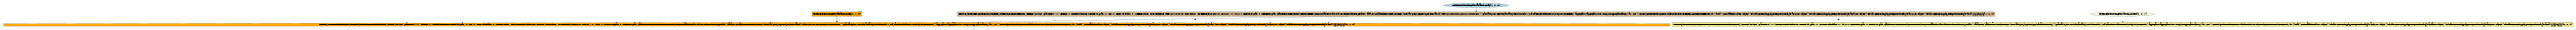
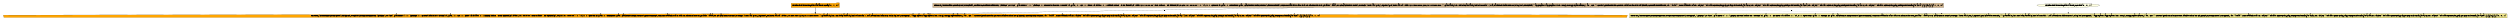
  digraph {
    node [fillcolor=orange shape=ellipse style=filled]
    edge [style=solid]
-   n1 [fillcolor=lightblue label="testTimeseriesLosAngelesViaPlannerConfig['1', '0', '0']"]
    n2 [fillcolor=tan label="testQuery(PLANNER_CONFIG_LOS_ANGELES,QUERY_CONTEXT_DEFAULT,\"SELECT SUM(cnt), gran FROM (\" + \" SELECT\" + \" FLOOR(__time TO MONTH) AS gran,\" + \" cnt\" + \" FROM druid.foo\" + \" WHERE __time >= TIME_PARSE('1999-12-01 00:00:00') AND __time < TIME_PARSE('2002-01-01 00:00:00')\" + \") AS x\" + \"GROUP BY gran\" + \"ORDER BY gran\",CalciteTests.REGULAR_USER_AUTH_RESULT,ImmutableList.of(Druids.newTimeseriesQueryBuilder().dataSource(CalciteTests.DATASOURCE1).intervals(querySegmentSpec(Intervals.of(\"1999-12-01T00-08:00/2002-01-01T00-08:00\"))).granularity(new PeriodGranularity(Period.months(1),null,DateTimes.inferTzFromString(LOS_ANGELES))).aggregators(aggregators(new LongSumAggregatorFactory(\"a0\",\"cnt\"))).context(getTimeseriesContextWithFloorTime(TIMESERIES_CONTEXT_DEFAULT,\"d0\")).build()),ImmutableList.of(new Object((((edu.fdu.CPPDG.tinypdg.pe.ExpressionInfo@97a202,new Object((((edu.fdu.CPPDG.tinypdg.pe.ExpressionInfo@97a20a,new Object((((edu.fdu.CPPDG.tinypdg.pe.ExpressionInfo@97a212,new Object((((edu.fdu.CPPDG.tinypdg.pe.ExpressionInfo@97a21a))@@@3@@@['1', '0', '0']" shape=note]
    n3 [label="testQuery(PLANNER_CONFIG_LOS_ANGELES,QUERY_CONTEXT_DEFAULT,\"SELECT SUM(cnt), gran FROM (\" + \" SELECT\" + \" FLOOR(__time TO MONTH) AS gran,\" + \" cnt\" + \" FROM druid.foo\" + \" WHERE __time >= TIME_PARSE('1999-12-01 00:00:00') AND __time < TIME_PARSE('2002-01-01 00:00:00')\" + \") AS x\" + \"GROUP BY gran\" + \"ORDER BY gran\",CalciteTests.REGULAR_USER_AUTH_RESULT,ImmutableList.of(Druids.newTimeseriesQueryBuilder().dataSource(CalciteTests.DATASOURCE1).intervals(querySegmentSpec(Intervals.of(\"1999-12-01T00-08:00/2002-01-01T00-08:00\"))).granularity(new PeriodGranularity(Period.months(1),null,DateTimes.inferTzFromString(LOS_ANGELES))).aggregators(aggregators(new LongSumAggregatorFactory(\"a0\",\"cnt\"))).context(getTimeseriesContextWithFloorTime(TIMESERIES_CONTEXT_BY_GRAN,\"d0\")).build()),ImmutableList.of(new Object((((edu.fdu.CPPDG.tinypdg.pe.ExpressionInfo@97a26c,new Object((((edu.fdu.CPPDG.tinypdg.pe.ExpressionInfo@97a274,new Object((((edu.fdu.CPPDG.tinypdg.pe.ExpressionInfo@97a27c,new Object((((edu.fdu.CPPDG.tinypdg.pe.ExpressionInfo@97a284))@@@3@@@['0', '1', '0']" shape=house]
    n4 [fillcolor=lightyellow label="testTimeseriesLosAngelesViaQueryContext['0', '0', '1']"]
    n5 [fillcolor=khaki label="testQuery(PLANNER_CONFIG_DEFAULT,QUERY_CONTEXT_LOS_ANGELES,\"SELECT SUM(cnt), gran FROM (\" + \" SELECT FLOOR(__time TO MONTH) AS gran,\" + \" cnt FROM druid.foo\" + \") AS x\" + \"GROUP BY gran\" + \"ORDER BY gran\",CalciteTests.REGULAR_USER_AUTH_RESULT,ImmutableList.of(Druids.newTimeseriesQueryBuilder().dataSource(CalciteTests.DATASOURCE1).intervals(querySegmentSpec(Filtration.eternity())).granularity(new PeriodGranularity(Period.months(1),null,DateTimes.inferTzFromString(LOS_ANGELES))).aggregators(aggregators(new LongSumAggregatorFactory(\"a0\",\"cnt\"))).context(getTimeseriesContextWithFloorTime(TIMESERIES_CONTEXT_LOS_ANGELES,\"d0\")).build()),ImmutableList.of(new Object((((edu.fdu.CPPDG.tinypdg.pe.ExpressionInfo@97a2d2,new Object((((edu.fdu.CPPDG.tinypdg.pe.ExpressionInfo@97a2da,new Object((((edu.fdu.CPPDG.tinypdg.pe.ExpressionInfo@97a2e2,new Object((((edu.fdu.CPPDG.tinypdg.pe.ExpressionInfo@97a2ea))@@@3@@@['0', '0', '1']" shape=note]
    n6 [label="testTimeseriesLosAngelesViaPlannerConfig['0', '1', '0']" shape=folder]
-   n1 -> n2
    n2 -> n3 [label=0]
    n2 -> n5 [label=0 style=dotted]
    n4 -> n5 [style=dotted]
    n6 -> n3 [style=bold]
  }
